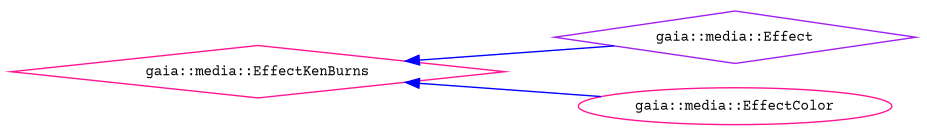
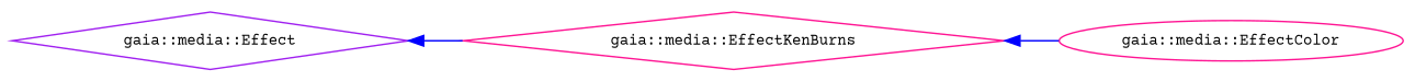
  digraph {
    fontname="Courier Prime"
    rankdir=LR
    node [color=deeppink fillcolor=white fontname="Courier Prime" fontsize=10 shape=diamond style=filled]
    edge [color=blue dir=back fontname="Courier Prime" fontsize=10 labelfontname=Helvetica labelfontsize=10 style=solid]
    n1 [color=purple height=0.2 label="gaia::media::Effect" width=0.4]
    n2 [height=0.2 label="gaia::media::EffectKenBurns" width=0.4]
    n3 [height=0.2 label="gaia::media::EffectColor" shape=ellipse width=0.4]
-   n2 -> n1
+   n1 -> n2
    n2 -> n3
  }
